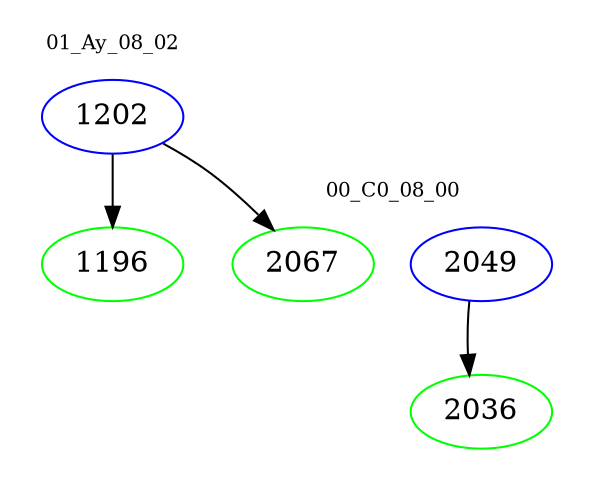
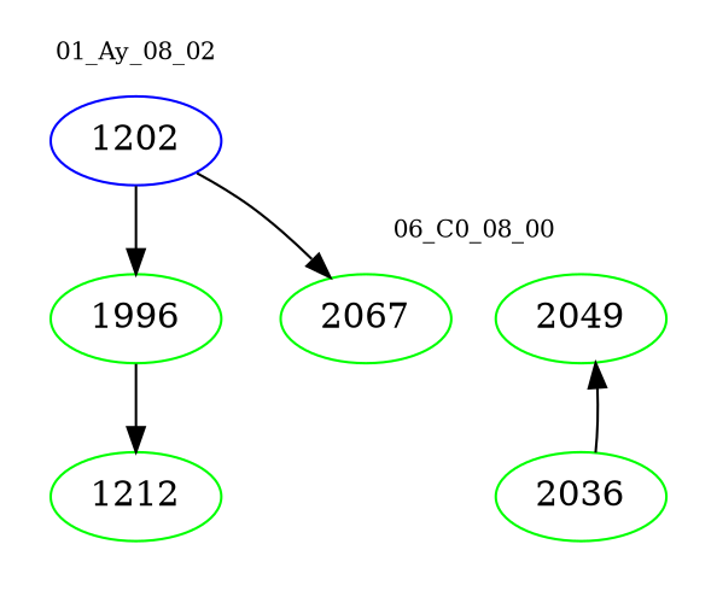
  digraph {
    node [color=green]
    edge [color=black]
    n1 [color=blue label=1202]
-   n2 [label=1196]
-   n4 [color=blue label=2049]
+   n2 [label=1996]
+   n3 [label=1212]
+   n4 [label=2049]
    n5 [label=2036]
    n6 [label=2067]
    subgraph cluster_1 {
      color=white
      fontsize=10
      label="01_Ay_08_02"
      n1
      n2
+     n3
    }
    subgraph cluster_2 {
      color=white
      fontsize=10
-     label="00_C0_08_00"
+     label="06_C0_08_00"
      n4
      n5
      n6
    }
    n1 -> n2
    n1 -> n6
-   n4 -> n5
+   n2 -> n3
+   n5 -> n4
  }
